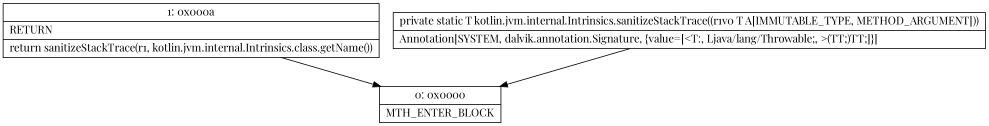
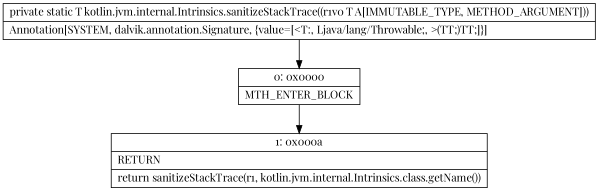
  digraph {
    fontname="Playfair Display"
    node [shape=record fontname="Playfair Display"]
    edge [fontname="Playfair Display"]
    n1 [label="{0\:\ 0x0000|MTH_ENTER_BLOCK\l}"]
    n2 [label="{1\:\ 0x000a|RETURN\l|return sanitizeStackTrace(r1, kotlin.jvm.internal.Intrinsics.class.getName())\l}"]
    n3 [label="{private static T kotlin.jvm.internal.Intrinsics.sanitizeStackTrace((r1v0 T A[IMMUTABLE_TYPE, METHOD_ARGUMENT]))  | Annotation[SYSTEM, dalvik.annotation.Signature, \{value=[\<T:, Ljava\/lang\/Throwable;, \>(TT;)TT;]\}]\l}"]
-   n2 -> n1
+   n1 -> n2
    n3 -> n1
  }
